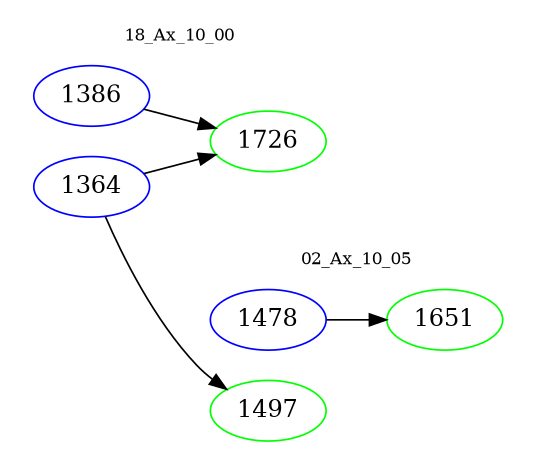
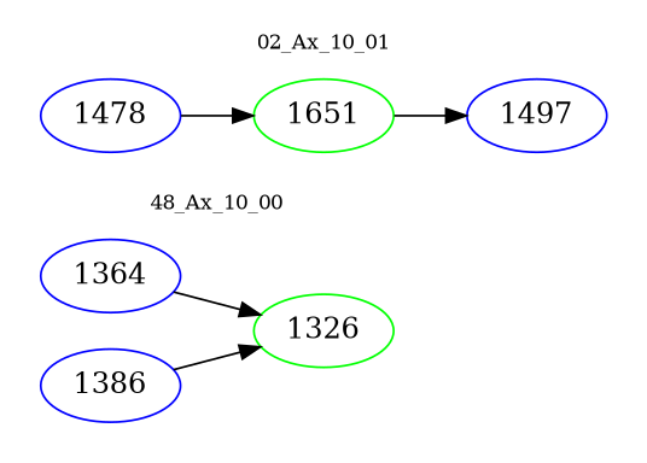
  digraph {
    rankdir=LR
    node [color=blue]
    edge [color=black]
    n1 [label=1364]
-   n2 [color=green label=1726]
+   n2 [color=green label=1326]
    n3 [label=1386]
    n4 [label=1478]
    n5 [color=green label=1651]
-   n6 [color=green label=1497]
+   n6 [label=1497]
    subgraph cluster_1 {
      color=white
      fontsize=10
-     label="18_Ax_10_00"
+     label="48_Ax_10_00"
      n1
      n2
      n3
    }
    subgraph cluster_2 {
      color=white
      fontsize=10
-     label="02_Ax_10_05"
+     label="02_Ax_10_01"
      n4
      n5
      n6
    }
    n1 -> n2
    n3 -> n2
    n4 -> n5
-   n1 -> n6
+   n5 -> n6
  }
